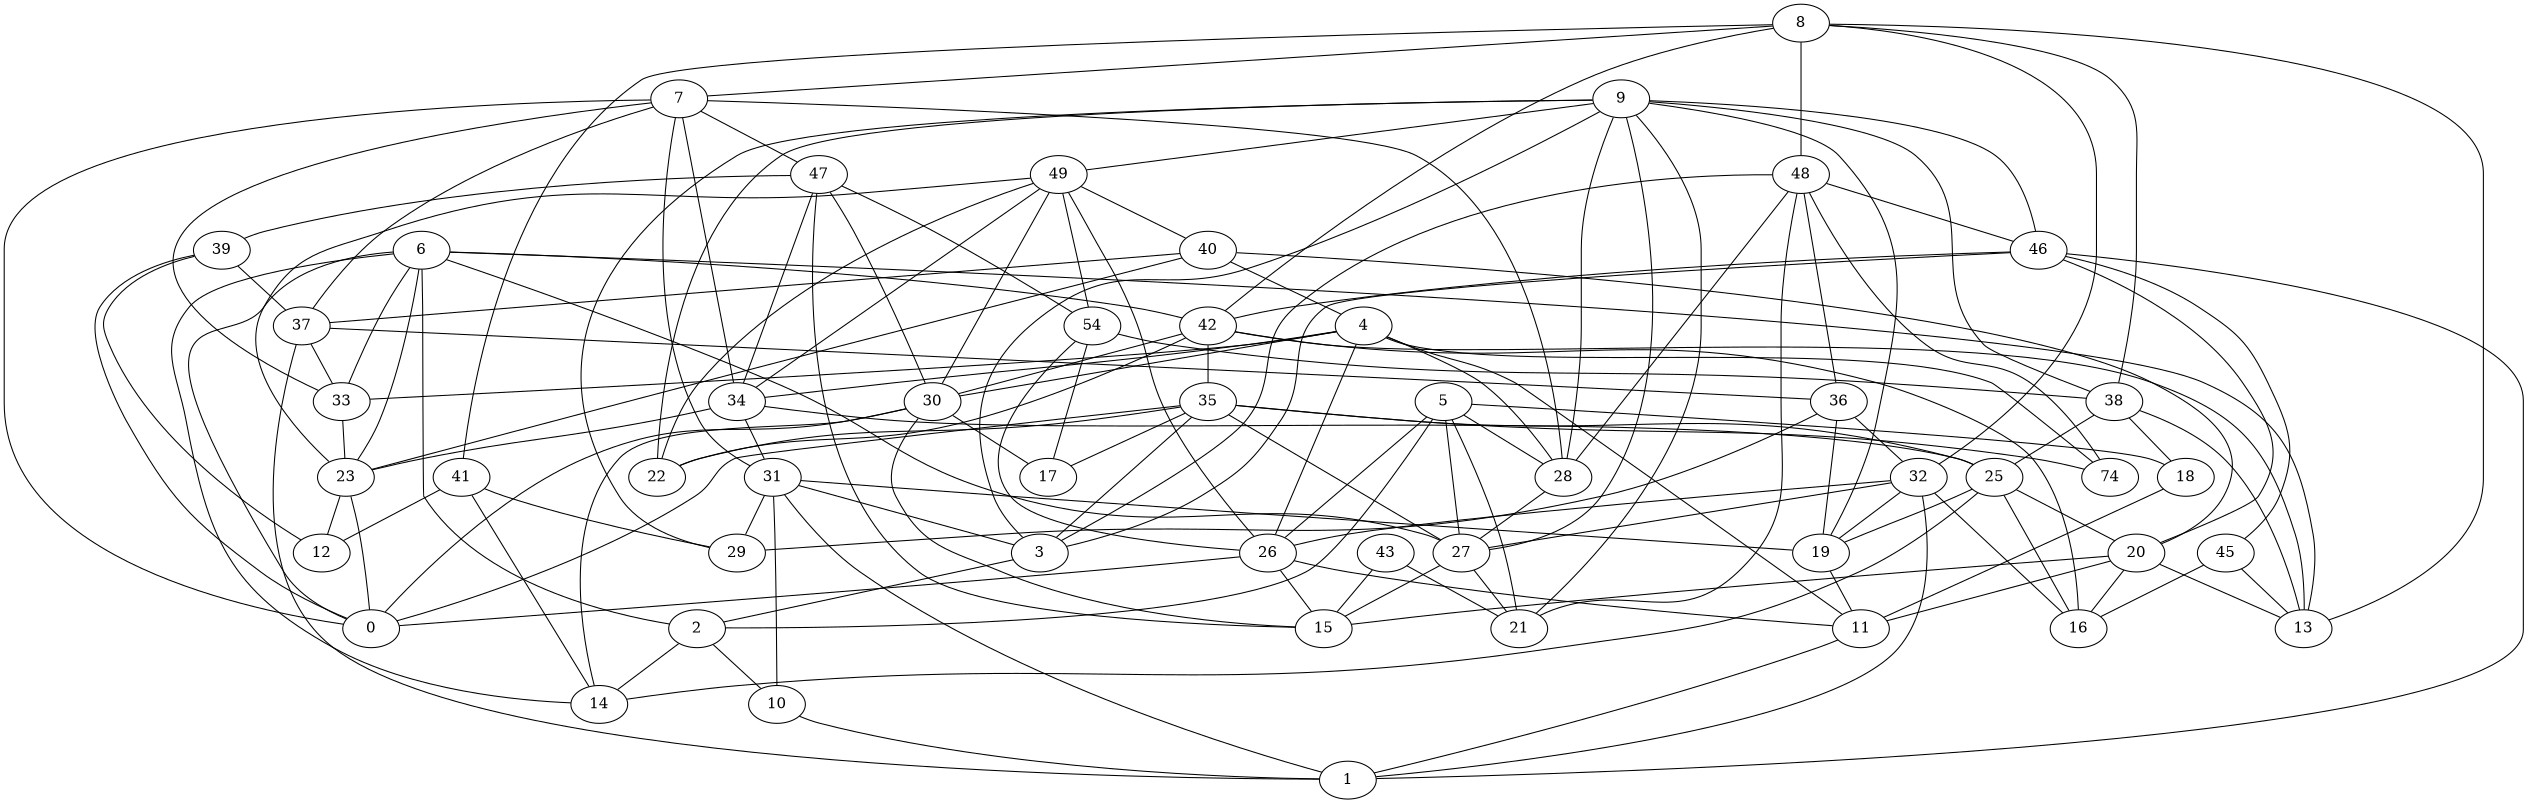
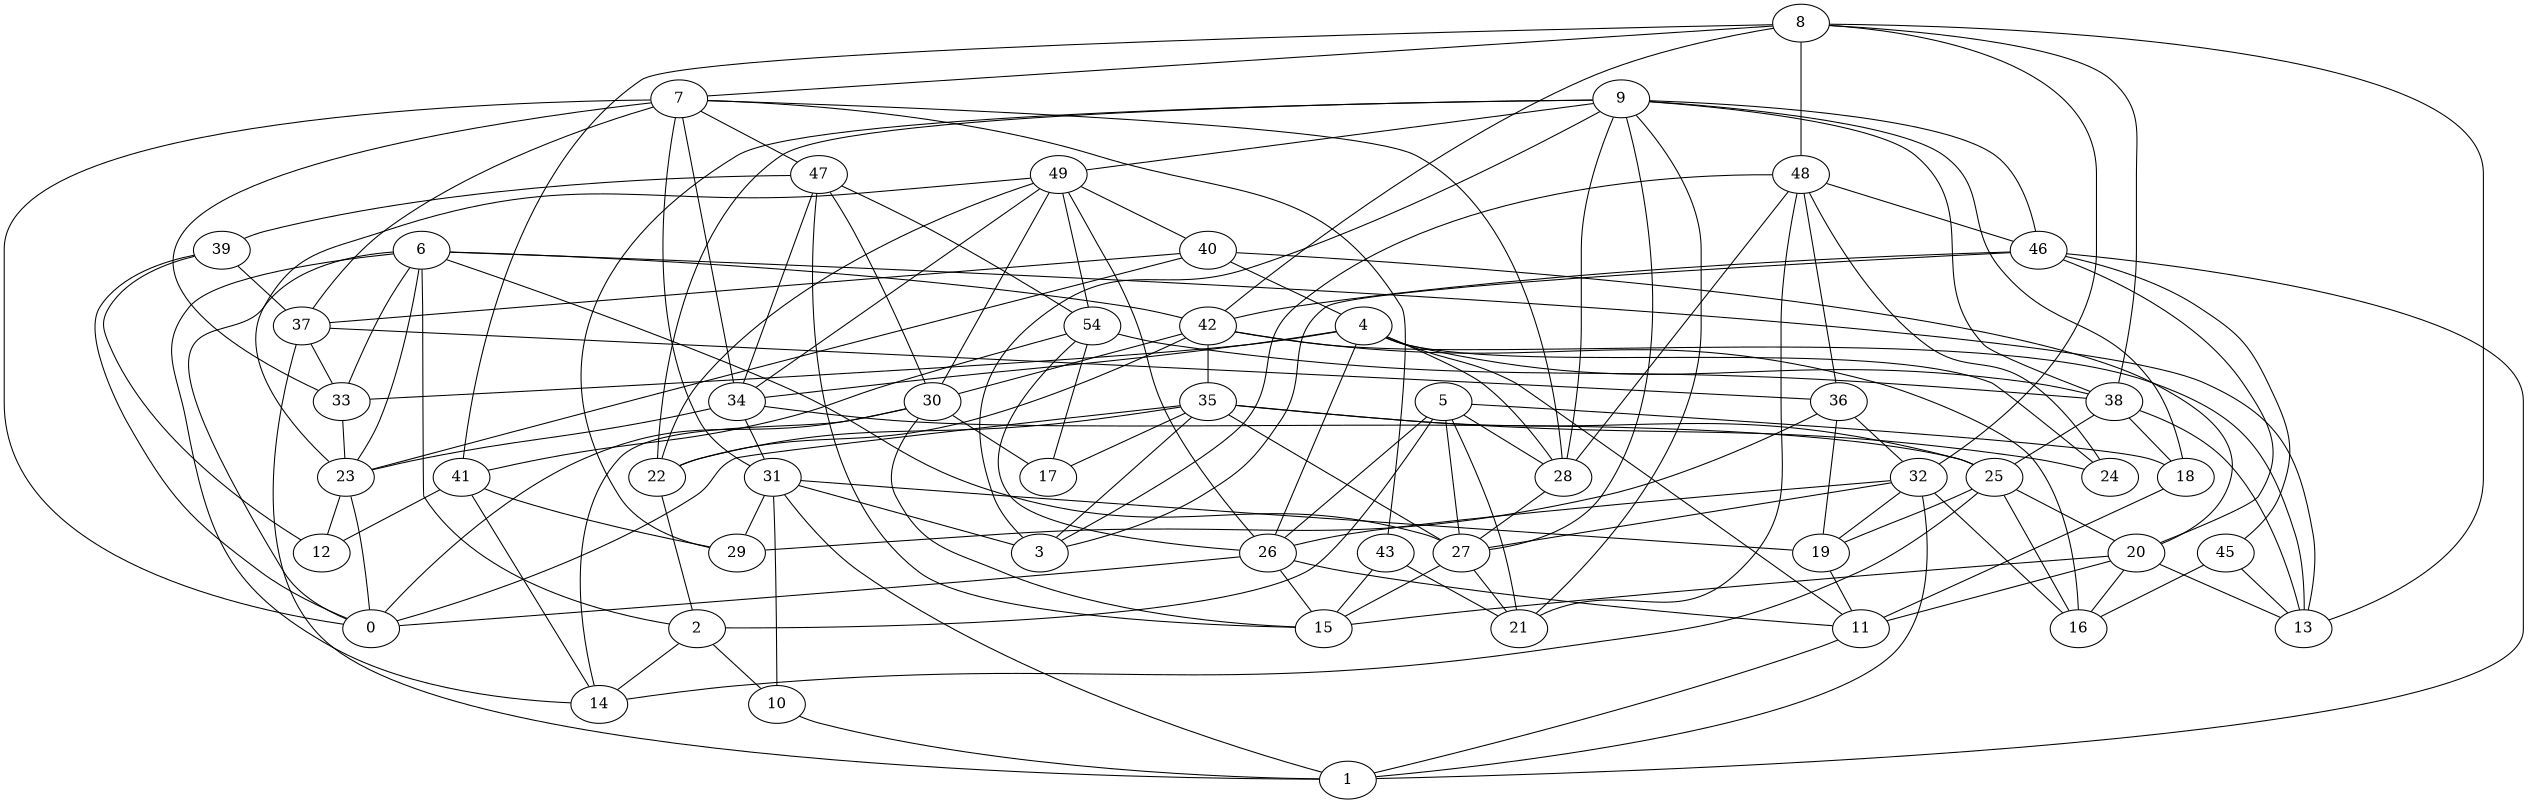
  digraph {
    edge [color=black dir=none]
    46
    45
    20
    3
    42
    1
    13
    16
    11
    15
    5
    26
    2
    27
    18
    28
    21
    0
    43
    40
    37
    23
    4
    36
    33
    12
    29
    32
    19
    47
    39
    30
    n33 [label=54]
    34
    14
    17
    6
    10
    8
    38
    41
    7
    48
    25
    9
    49
    22
    35
-   24 [label=74]
+   24
    31
    subgraph sub_1 {
      46
      45
      20
      3
      42
      1
      13
      16
      11
      15
      5
      26
      2
      27
      18
      28
      21
      0
      43
      40
      37
      23
      4
      36
      33
      12
      29
      32
      19
      47
      39
      30
      n33
      34
      14
      17
      6
      10
      8
      38
      41
      7
      48
      25
      9
      49
      22
      35
      24
      31
    }
    46 -> 45
    46 -> 20
    46 -> 3
    46 -> 42
    46 -> 1
    45 -> 13
    45 -> 16
    20 -> 13
    20 -> 16
    20 -> 11
    20 -> 15
-   3 -> 2
+   22 -> 2
    42 -> 13
    42 -> 16
    42 -> 30
    42 -> 22
    42 -> 35
    11 -> 1
    5 -> 26
    5 -> 2
    5 -> 27
    5 -> 18
    5 -> 28
    5 -> 21
    26 -> 11
    26 -> 15
    26 -> 0
    2 -> 14
    2 -> 10
    27 -> 15
    27 -> 21
    18 -> 11
    28 -> 27
    43 -> 15
    43 -> 21
    40 -> 20
    40 -> 37
    40 -> 23
    40 -> 4
    37 -> 1
    37 -> 36
    37 -> 33
    23 -> 0
    23 -> 12
    4 -> 11
    4 -> 26
    4 -> 28
    4 -> 33
-   4 -> 30
+   4 -> 38
    4 -> 34
    4 -> 24
    36 -> 29
    36 -> 32
    36 -> 19
    33 -> 23
    32 -> 1
    32 -> 16
    32 -> 26
    32 -> 27
    32 -> 19
    19 -> 11
    47 -> 15
    47 -> 39
    47 -> 30
    47 -> n33
    47 -> 34
    39 -> 0
    39 -> 37
    39 -> 12
    30 -> 15
    30 -> 0
    30 -> 14
    30 -> 17
    n33 -> 26
    n33 -> 17
    n33 -> 38
+   n33 -> 41
    34 -> 23
    34 -> 25
    34 -> 31
    6 -> 42
    6 -> 13
    6 -> 2
    6 -> 27
    6 -> 0
    6 -> 23
    6 -> 33
    6 -> 14
    10 -> 1
    8 -> 42
    8 -> 13
    8 -> 32
    8 -> 38
    8 -> 41
    8 -> 7
    8 -> 48
    38 -> 13
    38 -> 18
    38 -> 25
    41 -> 12
    41 -> 29
    41 -> 14
    7 -> 28
    7 -> 0
+   7 -> 43
    7 -> 37
    7 -> 33
    7 -> 47
    7 -> 34
    7 -> 31
    48 -> 46
    48 -> 3
    48 -> 28
    48 -> 21
    48 -> 36
    48 -> 24
    25 -> 20
    25 -> 16
    25 -> 19
    25 -> 14
    9 -> 46
    9 -> 3
    9 -> 27
-   9 -> 19
+   9 -> 18
    9 -> 28
    9 -> 21
    9 -> 29
    9 -> 38
    9 -> 49
    9 -> 22
    49 -> 26
    49 -> 40
    49 -> 23
    49 -> 30
    49 -> n33
    49 -> 34
    49 -> 22
    35 -> 3
    35 -> 27
    35 -> 0
    35 -> 17
    35 -> 25
    35 -> 22
    35 -> 24
    31 -> 3
    31 -> 1
    31 -> 29
    31 -> 19
    31 -> 10
  }
